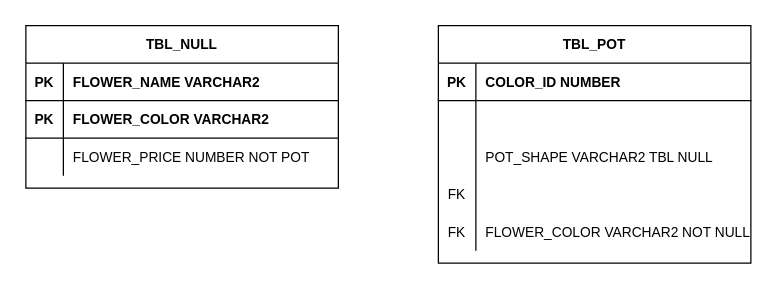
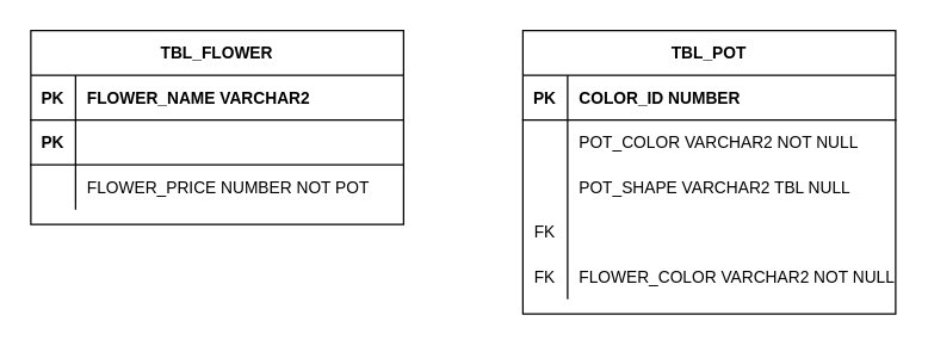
  <mxCell id="0" />
  <mxCell id="1" parent="0" />
- <mxCell id="2" value="TBL_NULL" style="shape=table;startSize=30;container=1;collapsible=1;childLayout=tableLayout;fixedRows=1;rowLines=0;fontStyle=1;align=center;resizeLast=1;fontSize=11;swimlaneFillColor=none;strokeColor=default;fillColor=none;" parent="1" vertex="1"><mxGeometry x="20" y="20" width="250" height="130" as="geometry" /></mxCell>
+ <mxCell id="2" value="TBL_FLOWER" style="shape=table;startSize=30;container=1;collapsible=1;childLayout=tableLayout;fixedRows=1;rowLines=0;fontStyle=1;align=center;resizeLast=1;fontSize=11;swimlaneFillColor=none;strokeColor=default;fillColor=none;" parent="1" vertex="1"><mxGeometry x="20" y="20" width="250" height="130" as="geometry" /></mxCell>
  <mxCell id="3" value="" style="shape=partialRectangle;collapsible=0;dropTarget=0;pointerEvents=0;fillColor=none;points=[[0,0.5],[1,0.5]];portConstraint=eastwest;top=0;left=0;right=0;bottom=1;fontSize=11;" parent="2" vertex="1"><mxGeometry y="30" width="250" height="30" as="geometry" /></mxCell>
  <mxCell id="4" value="PK" style="shape=partialRectangle;overflow=hidden;connectable=0;fillColor=none;top=0;left=0;bottom=0;right=0;fontStyle=1;fontSize=11;" parent="3" vertex="1"><mxGeometry width="30" height="30" as="geometry"><mxRectangle width="30" height="30" as="alternateBounds" /></mxGeometry></mxCell>
  <mxCell id="5" value="FLOWER_NAME VARCHAR2" style="shape=partialRectangle;overflow=hidden;connectable=0;fillColor=none;top=0;left=0;bottom=0;right=0;align=left;spacingLeft=6;fontStyle=1;fontSize=11;" parent="3" vertex="1"><mxGeometry x="30" width="220" height="30" as="geometry"><mxRectangle width="220" height="30" as="alternateBounds" /></mxGeometry></mxCell>
  <mxCell id="6" value="" style="shape=partialRectangle;collapsible=0;dropTarget=0;pointerEvents=0;fillColor=none;points=[[0,0.5],[1,0.5]];portConstraint=eastwest;top=0;left=0;right=0;bottom=1;fontSize=11;" vertex="1" parent="2"><mxGeometry y="60" width="250" height="30" as="geometry" /></mxCell>
  <mxCell id="7" value="PK" style="shape=partialRectangle;overflow=hidden;connectable=0;fillColor=none;top=0;left=0;bottom=0;right=0;fontStyle=1;fontSize=11;" vertex="1" parent="6"><mxGeometry width="30" height="30" as="geometry"><mxRectangle width="30" height="30" as="alternateBounds" /></mxGeometry></mxCell>
- <mxCell id="8" value="FLOWER_COLOR VARCHAR2" style="shape=partialRectangle;overflow=hidden;connectable=0;fillColor=none;top=0;left=0;bottom=0;right=0;align=left;spacingLeft=6;fontStyle=1;fontSize=11;" vertex="1" parent="6"><mxGeometry x="30" width="220" height="30" as="geometry"><mxRectangle width="220" height="30" as="alternateBounds" /></mxGeometry></mxCell>
  <mxCell id="9" value="" style="shape=partialRectangle;collapsible=0;dropTarget=0;pointerEvents=0;fillColor=none;points=[[0,0.5],[1,0.5]];portConstraint=eastwest;top=0;left=0;right=0;bottom=0;fontSize=11;" parent="2" vertex="1"><mxGeometry y="90" width="250" height="30" as="geometry" /></mxCell>
  <mxCell id="10" value="" style="shape=partialRectangle;overflow=hidden;connectable=0;fillColor=none;top=0;left=0;bottom=0;right=0;fontSize=11;" parent="9" vertex="1"><mxGeometry width="30" height="30" as="geometry"><mxRectangle width="30" height="30" as="alternateBounds" /></mxGeometry></mxCell>
  <mxCell id="11" value="FLOWER_PRICE NUMBER NOT POT" style="shape=partialRectangle;overflow=hidden;connectable=0;fillColor=none;top=0;left=0;bottom=0;right=0;align=left;spacingLeft=6;fontSize=11;fontStyle=0" parent="9" vertex="1"><mxGeometry x="30" width="220" height="30" as="geometry"><mxRectangle width="220" height="30" as="alternateBounds" /></mxGeometry></mxCell>
  <mxCell id="12" value="TBL_POT" style="shape=table;startSize=30;container=1;collapsible=1;childLayout=tableLayout;fixedRows=1;rowLines=0;fontStyle=1;align=center;resizeLast=1;fontSize=11;" vertex="1" parent="1"><mxGeometry x="350" y="20" width="250" height="190" as="geometry" /></mxCell>
  <mxCell id="13" value="" style="shape=partialRectangle;collapsible=0;dropTarget=0;pointerEvents=0;fillColor=none;points=[[0,0.5],[1,0.5]];portConstraint=eastwest;top=0;left=0;right=0;bottom=1;fontSize=11;fontStyle=0" vertex="1" parent="12"><mxGeometry y="30" width="250" height="30" as="geometry" /></mxCell>
  <mxCell id="14" value="PK" style="shape=partialRectangle;overflow=hidden;connectable=0;fillColor=none;top=0;left=0;bottom=0;right=0;fontStyle=1;fontSize=11;" vertex="1" parent="13"><mxGeometry width="30" height="30" as="geometry"><mxRectangle width="30" height="30" as="alternateBounds" /></mxGeometry></mxCell>
  <mxCell id="15" value="COLOR_ID NUMBER" style="shape=partialRectangle;overflow=hidden;connectable=0;fillColor=none;top=0;left=0;bottom=0;right=0;align=left;spacingLeft=6;fontStyle=1;fontSize=11;" vertex="1" parent="13"><mxGeometry x="30" width="220" height="30" as="geometry"><mxRectangle width="220" height="30" as="alternateBounds" /></mxGeometry></mxCell>
  <mxCell id="16" value="" style="shape=partialRectangle;collapsible=0;dropTarget=0;pointerEvents=0;fillColor=none;points=[[0,0.5],[1,0.5]];portConstraint=eastwest;top=0;left=0;right=0;bottom=0;fontSize=11;fontStyle=0" vertex="1" parent="12"><mxGeometry y="60" width="250" height="30" as="geometry" /></mxCell>
  <mxCell id="17" value="" style="shape=partialRectangle;overflow=hidden;connectable=0;fillColor=none;top=0;left=0;bottom=0;right=0;fontSize=11;fontStyle=0" vertex="1" parent="16"><mxGeometry width="30" height="30" as="geometry"><mxRectangle width="30" height="30" as="alternateBounds" /></mxGeometry></mxCell>
+ <mxCell id="18" value="POT_COLOR VARCHAR2 NOT NULL" style="shape=partialRectangle;overflow=hidden;connectable=0;fillColor=none;top=0;left=0;bottom=0;right=0;align=left;spacingLeft=6;fontSize=11;fontStyle=0" vertex="1" parent="16"><mxGeometry x="30" width="220" height="30" as="geometry"><mxRectangle width="220" height="30" as="alternateBounds" /></mxGeometry></mxCell>
  <mxCell id="19" value="" style="shape=partialRectangle;collapsible=0;dropTarget=0;pointerEvents=0;fillColor=none;points=[[0,0.5],[1,0.5]];portConstraint=eastwest;top=0;left=0;right=0;bottom=0;fontSize=11;fontStyle=0" vertex="1" parent="12"><mxGeometry y="90" width="250" height="30" as="geometry" /></mxCell>
  <mxCell id="20" value="" style="shape=partialRectangle;overflow=hidden;connectable=0;fillColor=none;top=0;left=0;bottom=0;right=0;fontSize=11;fontStyle=0" vertex="1" parent="19"><mxGeometry width="30" height="30" as="geometry"><mxRectangle width="30" height="30" as="alternateBounds" /></mxGeometry></mxCell>
  <mxCell id="21" value="POT_SHAPE VARCHAR2 TBL NULL" style="shape=partialRectangle;overflow=hidden;connectable=0;fillColor=none;top=0;left=0;bottom=0;right=0;align=left;spacingLeft=6;fontSize=11;fontStyle=0" vertex="1" parent="19"><mxGeometry x="30" width="220" height="30" as="geometry"><mxRectangle width="220" height="30" as="alternateBounds" /></mxGeometry></mxCell>
  <mxCell id="22" value="" style="shape=partialRectangle;collapsible=0;dropTarget=0;pointerEvents=0;fillColor=none;points=[[0,0.5],[1,0.5]];portConstraint=eastwest;top=0;left=0;right=0;bottom=0;fontSize=11;fontStyle=0" vertex="1" parent="12"><mxGeometry y="120" width="250" height="30" as="geometry" /></mxCell>
  <mxCell id="23" value="FK" style="shape=partialRectangle;overflow=hidden;connectable=0;fillColor=none;top=0;left=0;bottom=0;right=0;fontSize=11;fontStyle=0" vertex="1" parent="22"><mxGeometry width="30" height="30" as="geometry"><mxRectangle width="30" height="30" as="alternateBounds" /></mxGeometry></mxCell>
  <mxCell id="24" value="" style="shape=partialRectangle;collapsible=0;dropTarget=0;pointerEvents=0;fillColor=none;points=[[0,0.5],[1,0.5]];portConstraint=eastwest;top=0;left=0;right=0;bottom=0;fontSize=11;fontStyle=0" vertex="1" parent="12"><mxGeometry y="150" width="250" height="30" as="geometry" /></mxCell>
  <mxCell id="25" value="FK" style="shape=partialRectangle;overflow=hidden;connectable=0;fillColor=none;top=0;left=0;bottom=0;right=0;fontSize=11;fontStyle=0" vertex="1" parent="24"><mxGeometry width="30" height="30" as="geometry"><mxRectangle width="30" height="30" as="alternateBounds" /></mxGeometry></mxCell>
  <mxCell id="26" value="FLOWER_COLOR VARCHAR2 NOT NULL" style="shape=partialRectangle;overflow=hidden;connectable=0;fillColor=none;top=0;left=0;bottom=0;right=0;align=left;spacingLeft=6;fontSize=11;fontStyle=0" vertex="1" parent="24"><mxGeometry x="30" width="220" height="30" as="geometry"><mxRectangle width="220" height="30" as="alternateBounds" /></mxGeometry></mxCell>
